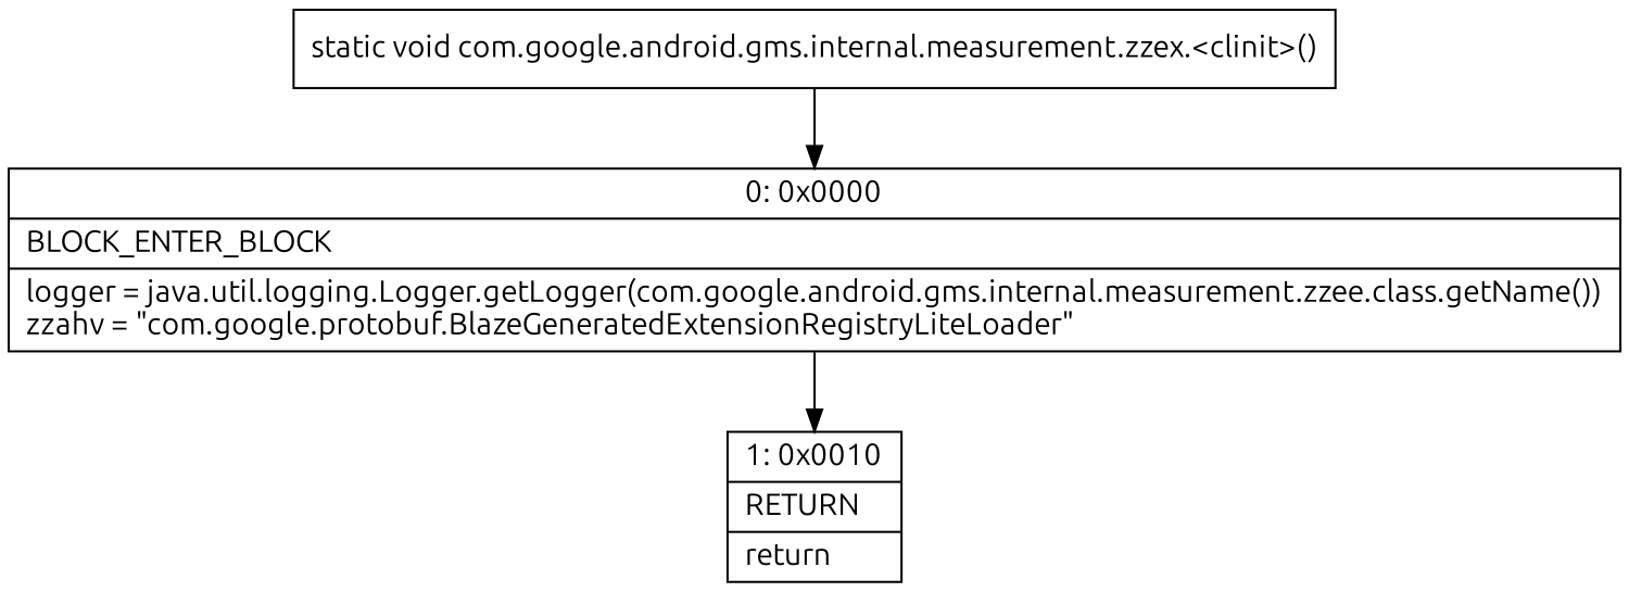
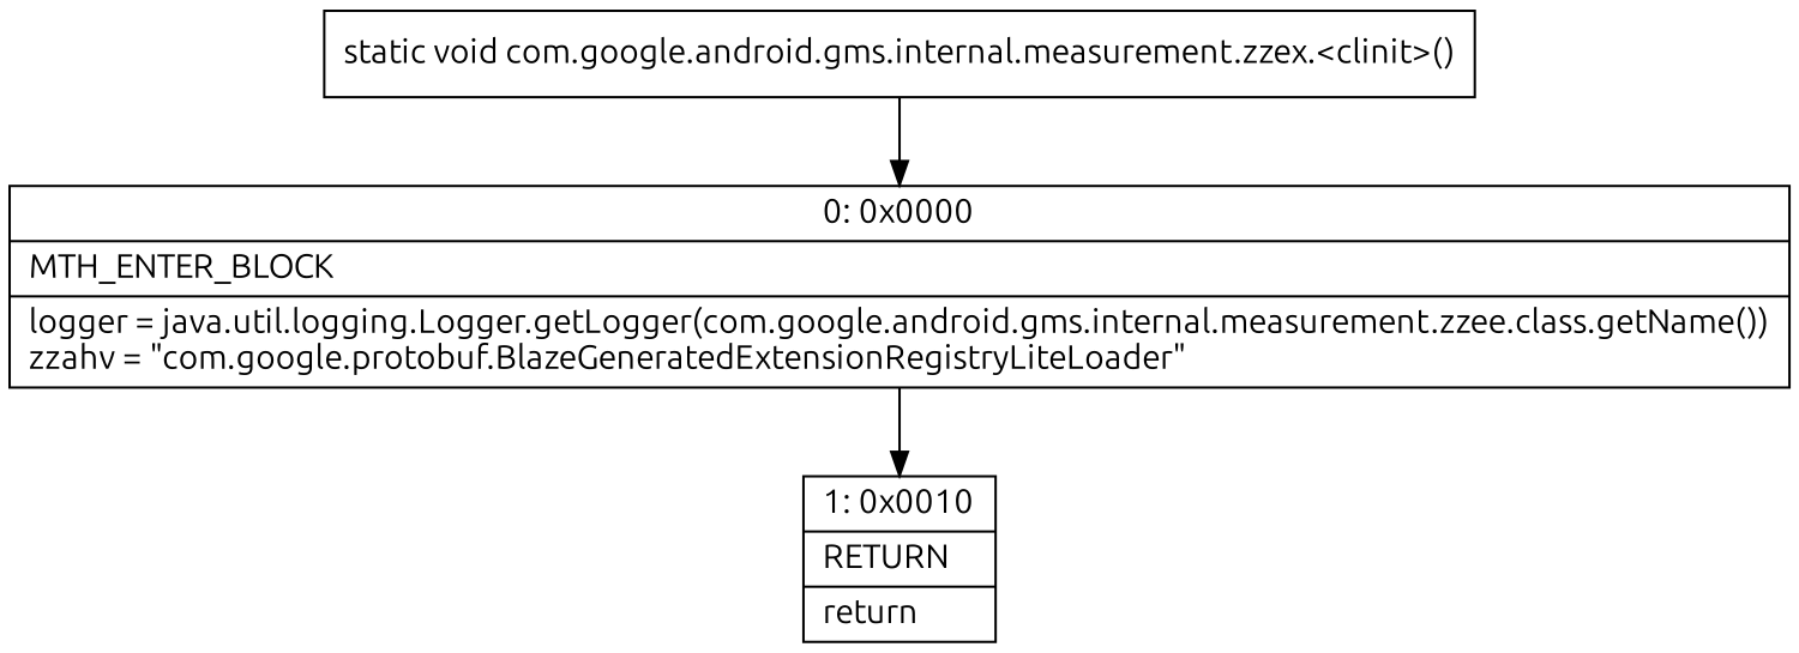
  digraph {
    fontname=Ubuntu
    node [shape=record fontname=Ubuntu]
    edge [fontname=Ubuntu]
-   n1 [label="{0\:\ 0x0000|BLOCK_ENTER_BLOCK\l|logger = java.util.logging.Logger.getLogger(com.google.android.gms.internal.measurement.zzee.class.getName())\lzzahv = \"com.google.protobuf.BlazeGeneratedExtensionRegistryLiteLoader\"\l}"]
+   n1 [label="{0\:\ 0x0000|MTH_ENTER_BLOCK\l|logger = java.util.logging.Logger.getLogger(com.google.android.gms.internal.measurement.zzee.class.getName())\lzzahv = \"com.google.protobuf.BlazeGeneratedExtensionRegistryLiteLoader\"\l}"]
    n2 [label="{1\:\ 0x0010|RETURN\l|return\l}"]
    n3 [label="{static void com.google.android.gms.internal.measurement.zzex.\<clinit\>() }"]
    n1 -> n2
    n3 -> n1
  }
